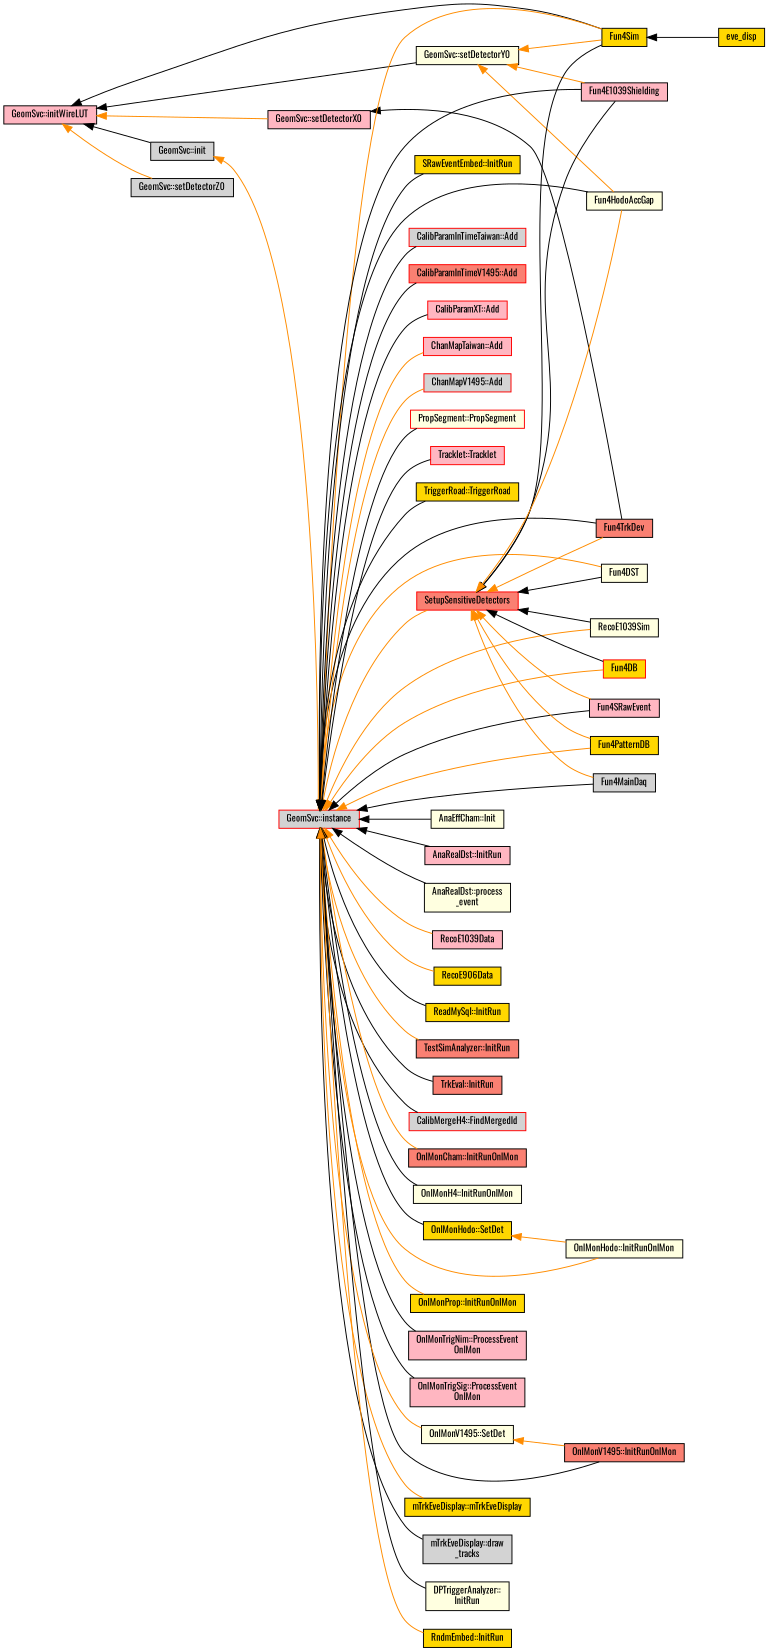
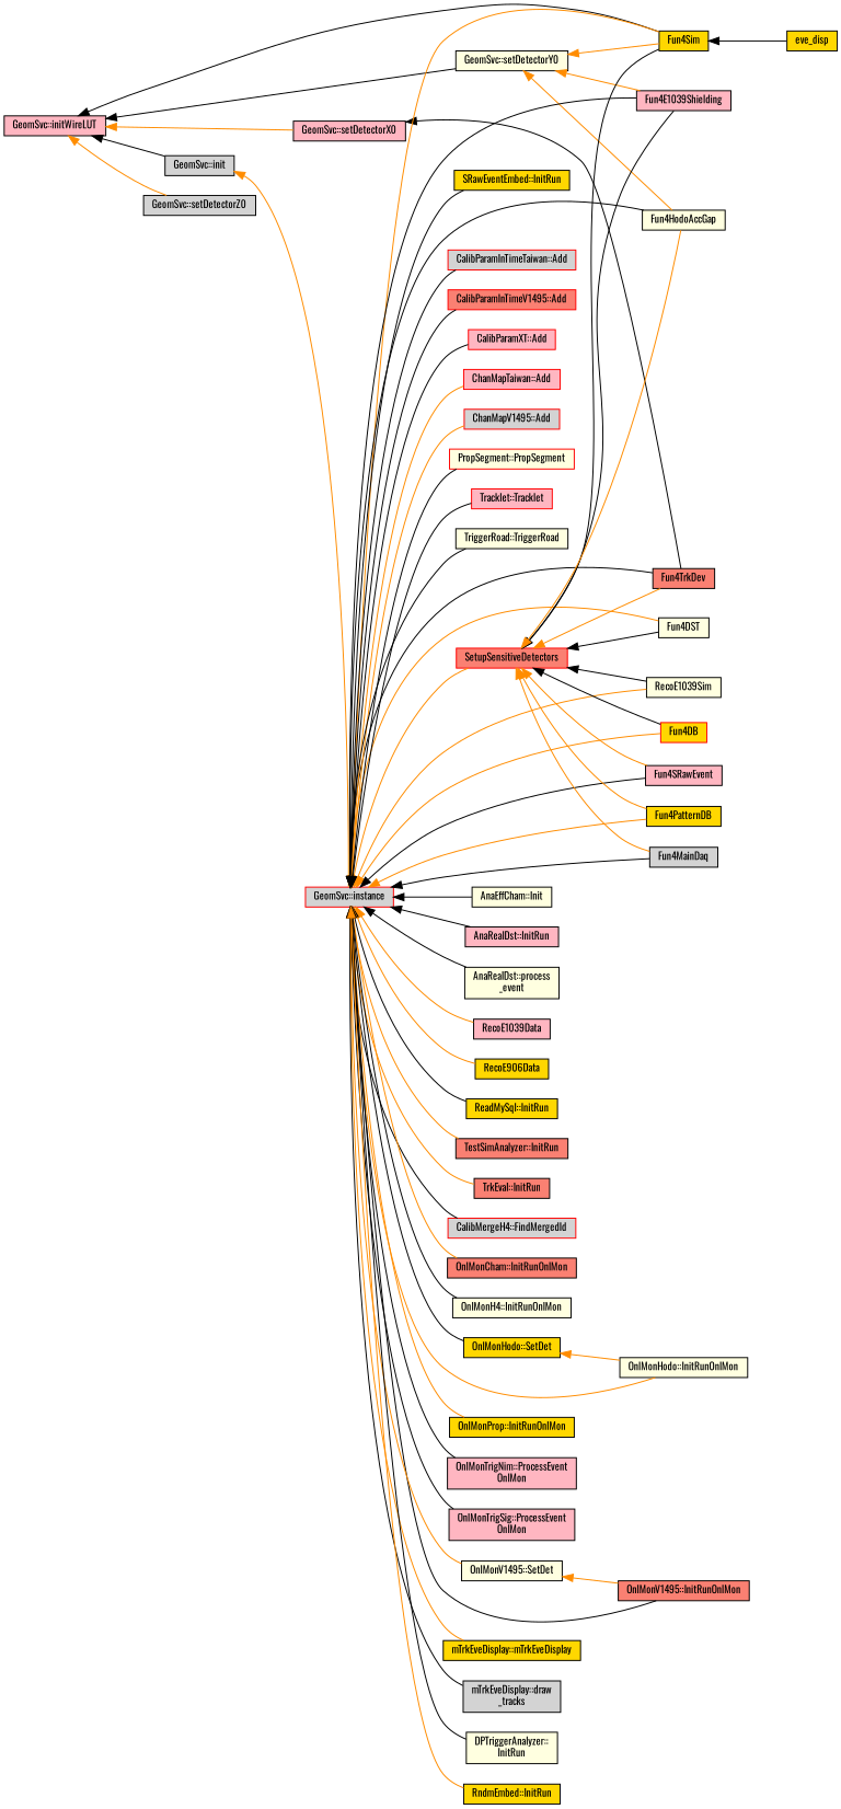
  digraph {
    fontname=Oswald
    rankdir=LR
    node [color=black fillcolor=lightyellow fontname=Oswald fontsize=10 shape=record style=filled]
    edge [color=black dir=back fontname=Oswald fontsize=10 labelfontname=FreeSans labelfontsize=10 style=solid]
    n1 [fillcolor=lightpink fontcolor=black height=0.2 label="GeomSvc::initWireLUT" width=0.4]
    n2 [fillcolor=gold height=0.2 label=Fun4Sim width=0.4]
    n3 [fillcolor=lightgrey height=0.2 label="GeomSvc::init" width=0.4]
    n4 [fillcolor=lightpink height=0.2 label="GeomSvc::setDetectorX0" width=0.4]
    n5 [height=0.2 label="GeomSvc::setDetectorY0" width=0.4]
    n6 [fillcolor=lightgrey height=0.2 label="GeomSvc::setDetectorZ0" width=0.4]
    n7 [fillcolor=gold height=0.2 label=eve_disp width=0.4]
    n8 [color=red fillcolor=lightgrey height=0.2 label="GeomSvc::instance" width=0.4]
    n9 [fillcolor=salmon height=0.2 label=Fun4TrkDev width=0.4]
    n10 [fillcolor=lightpink height=0.2 label=Fun4E1039Shielding width=0.4]
    n11 [height=0.2 label=Fun4HodoAccGap width=0.4]
    n12 [height=0.2 label="AnaEffCham::Init" width=0.4]
    n13 [fillcolor=lightpink height=0.2 label="AnaRealDst::InitRun" width=0.4]
    n14 [height=0.2 label="AnaRealDst::process\l_event" width=0.4]
    n15 [height=0.2 label=Fun4DST width=0.4]
    n16 [fillcolor=lightpink height=0.2 label=RecoE1039Data width=0.4]
    n17 [height=0.2 label=RecoE1039Sim width=0.4]
    n18 [fillcolor=gold height=0.2 label=RecoE906Data width=0.4]
    n19 [color=red fillcolor=gold height=0.2 label=Fun4DB width=0.4]
    n20 [fillcolor=lightpink height=0.2 label=Fun4SRawEvent width=0.4]
    n21 [fillcolor=gold height=0.2 label=Fun4PatternDB width=0.4]
    n22 [color=red fillcolor=salmon height=0.2 label=SetupSensitiveDetectors width=0.4]
    n23 [fillcolor=lightgrey height=0.2 label=Fun4MainDaq width=0.4]
    n24 [fillcolor=gold height=0.2 label="ReadMySql::InitRun" width=0.4]
    n25 [fillcolor=salmon height=0.2 label="TestSimAnalyzer::InitRun" width=0.4]
    n26 [fillcolor=salmon height=0.2 label="TrkEval::InitRun" width=0.4]
    n27 [color=red fillcolor=lightgrey height=0.2 label="CalibMergeH4::FindMergedId" width=0.4]
    n28 [fillcolor=salmon height=0.2 label="OnlMonCham::InitRunOnlMon" width=0.4]
    n29 [height=0.2 label="OnlMonH4::InitRunOnlMon" width=0.4]
    n30 [height=0.2 label="OnlMonHodo::InitRunOnlMon" width=0.4]
    n31 [fillcolor=gold height=0.2 label="OnlMonHodo::SetDet" width=0.4]
    n32 [fillcolor=gold height=0.2 label="OnlMonProp::InitRunOnlMon" width=0.4]
    n33 [fillcolor=lightpink height=0.2 label="OnlMonTrigNim::ProcessEvent\lOnlMon" width=0.4]
    n34 [fillcolor=lightpink height=0.2 label="OnlMonTrigSig::ProcessEvent\lOnlMon" width=0.4]
    n35 [fillcolor=salmon height=0.2 label="OnlMonV1495::InitRunOnlMon" width=0.4]
    n36 [height=0.2 label="OnlMonV1495::SetDet" width=0.4]
    n37 [fillcolor=gold height=0.2 label="mTrkEveDisplay::mTrkEveDisplay" width=0.4]
    n38 [fillcolor=lightgrey height=0.2 label="mTrkEveDisplay::draw\l_tracks" width=0.4]
    n39 [height=0.2 label="DPTriggerAnalyzer::\lInitRun" width=0.4]
    n40 [fillcolor=gold height=0.2 label="RndmEmbed::InitRun" width=0.4]
    n41 [fillcolor=gold height=0.2 label="SRawEventEmbed::InitRun" width=0.4]
    n42 [color=red fillcolor=lightgrey height=0.2 label="CalibParamInTimeTaiwan::Add" width=0.4]
    n43 [color=red fillcolor=salmon height=0.2 label="CalibParamInTimeV1495::Add" width=0.4]
    n44 [color=red fillcolor=lightpink height=0.2 label="CalibParamXT::Add" width=0.4]
    n45 [color=red fillcolor=lightpink height=0.2 label="ChanMapTaiwan::Add" width=0.4]
    n46 [color=red fillcolor=lightgrey height=0.2 label="ChanMapV1495::Add" width=0.4]
    n47 [color=red height=0.2 label="PropSegment::PropSegment" width=0.4]
    n48 [color=red fillcolor=lightpink height=0.2 label="Tracklet::Tracklet" width=0.4]
-   n49 [fillcolor=gold height=0.2 label="TriggerRoad::TriggerRoad" width=0.4]
+   n49 [height=0.2 label="TriggerRoad::TriggerRoad" width=0.4]
    n1 -> n2
    n1 -> n3
    n1 -> n4 [color=darkorange]
    n1 -> n5
    n1 -> n6 [color=darkorange]
    n2 -> n7
    n3 -> n8 [color=darkorange]
    n4 -> n9
    n5 -> n2 [color=darkorange]
    n5 -> n10 [color=darkorange]
    n5 -> n11 [color=darkorange]
    n8 -> n2 [color=darkorange]
    n8 -> n9
    n8 -> n10
    n8 -> n11
    n8 -> n12
    n8 -> n13
    n8 -> n14
    n8 -> n15 [color=darkorange]
    n8 -> n16 [color=darkorange]
    n8 -> n17 [color=darkorange]
    n8 -> n18 [color=darkorange]
    n8 -> n19 [color=darkorange]
    n8 -> n20
    n8 -> n21 [color=darkorange]
    n8 -> n22 [color=darkorange]
    n8 -> n23
    n8 -> n24
    n8 -> n25 [color=darkorange]
-   n8 -> n26
+   n8 -> n26 [color=darkorange]
    n8 -> n27
    n8 -> n28 [color=darkorange]
    n8 -> n29
    n8 -> n30 [color=darkorange]
    n8 -> n31
    n8 -> n32 [color=darkorange]
    n8 -> n33
    n8 -> n34
    n8 -> n35
    n8 -> n36 [color=darkorange]
    n8 -> n37 [color=darkorange]
    n8 -> n38
    n8 -> n39
    n8 -> n40 [color=darkorange]
    n8 -> n41
    n8 -> n42
    n8 -> n43
    n8 -> n44
    n8 -> n45 [color=darkorange]
    n8 -> n46 [color=darkorange]
    n8 -> n47
    n8 -> n48
    n8 -> n49
    n22 -> n2
    n22 -> n9 [color=darkorange]
    n22 -> n10
    n22 -> n11 [color=darkorange]
    n22 -> n15
    n22 -> n17
    n22 -> n19
    n22 -> n20 [color=darkorange]
    n22 -> n21 [color=darkorange]
    n22 -> n23 [color=darkorange]
    n31 -> n30 [color=darkorange]
    n36 -> n35 [color=darkorange]
  }
